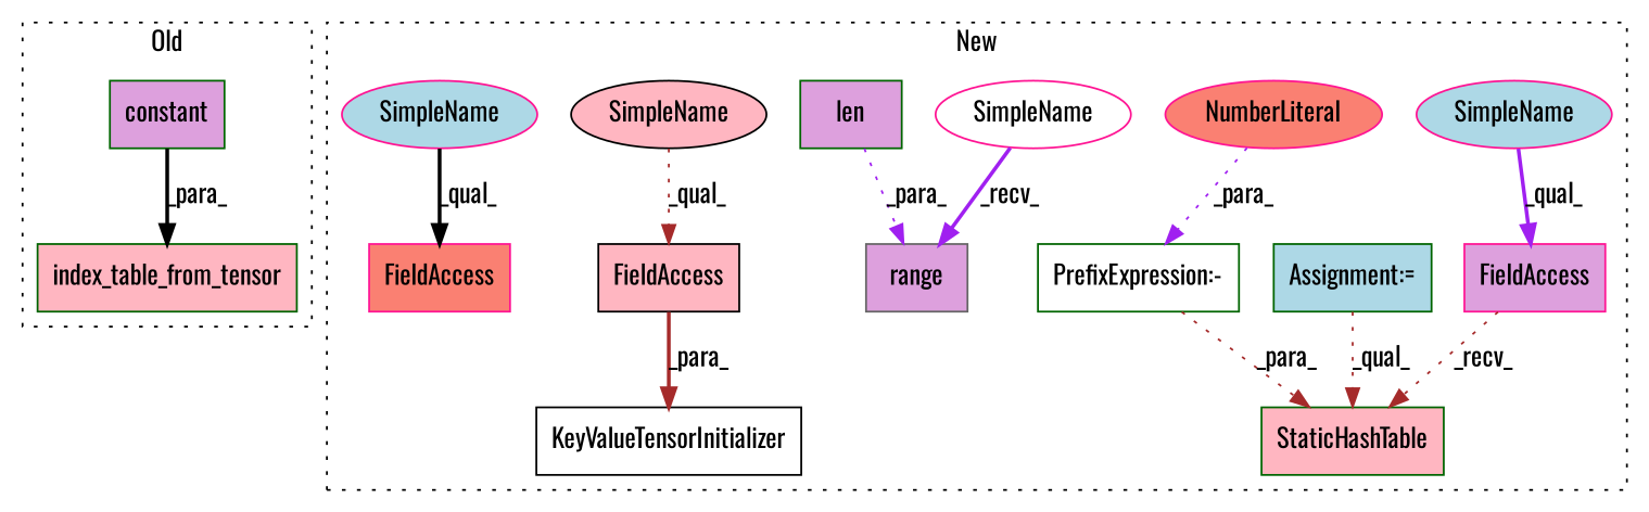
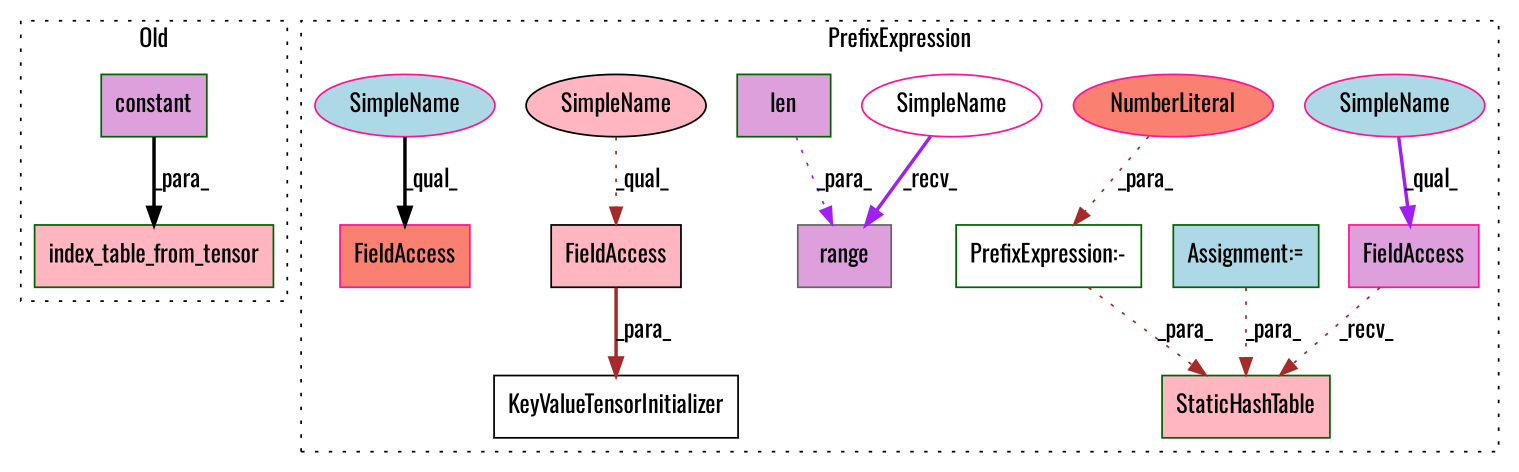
  digraph {
    fontname=Oswald
    node [a=32 color=darkgreen fillcolor=plum fontname=Oswald l=10 s=8520 shape=box style=filled]
    edge [color=brown fontname=Oswald style=dotted]
    n1 [l="9,1" label=constant s="8296,8340"]
    n2 [fillcolor=lightpink l="24,1" label=index_table_from_tensor s="8261,8341"]
    n3 [fillcolor=lightpink l="16,1" label=StaticHashTable s="8538,8568"]
    n4 [a=7 fillcolor=lightblue l=1 label="Assignment:=" s=8345]
    n5 [a=38 fillcolor=white l=1 label="PrefixExpression:-" s=8566]
    n6 [a=34 color=deeppink fillcolor=salmon l=1 label=NumberLiteral s=8567 shape=ellipse]
    n7 [a=22 color=deeppink l=17 label=FieldAccess]
    n8 [a=22 color=deeppink fillcolor=salmon l=16 label=FieldAccess s=8451]
    n9 [color=black fillcolor=white l="26,1" label=KeyValueTensorInitializer s="8364,8503"]
    n10 [l="4,1" label=len s="8434,8448"]
    n11 [a=22 color=black fillcolor=lightpink l=16 label=FieldAccess s=8487]
    n12 [color=gray40 l="6,1" label=range s="8428,8449"]
    n13 [a=42 color=deeppink fillcolor=lightblue label=SimpleName shape=ellipse]
    n14 [a=42 color=deeppink fillcolor=white label=SimpleName s=8417 shape=ellipse]
    n15 [a=42 color=black fillcolor=lightpink label=SimpleName s=8487 shape=ellipse]
    n16 [a=42 color=deeppink fillcolor=lightblue label=SimpleName s=8451 shape=ellipse]
    subgraph cluster_1 {
      label=Old
      style=dotted
      n1
      n2
    }
    subgraph cluster_2 {
-     label=New
+     label=PrefixExpression
      style=dotted
      n3
      n4
      n5
      n6
      n7
      n8
      n9
      n10
      n11
      n12
      n13
      n14
      n15
      n16
    }
    n1 -> n2 [color=black label=_para_ style=bold]
-   n4 -> n3 [label=_qual_]
+   n4 -> n3 [label=_para_]
    n5 -> n3 [label=_para_]
-   n6 -> n5 [color=purple label=_para_]
+   n6 -> n5 [label=_para_]
    n7 -> n3 [label=_recv_]
    n10 -> n12 [color=purple label=_para_]
    n11 -> n9 [label=_para_ style=bold]
    n13 -> n7 [color=purple label=_qual_ style=bold]
    n14 -> n12 [color=purple label=_recv_ style=bold]
    n15 -> n11 [label=_qual_]
    n16 -> n8 [color=black label=_qual_ style=bold]
  }
